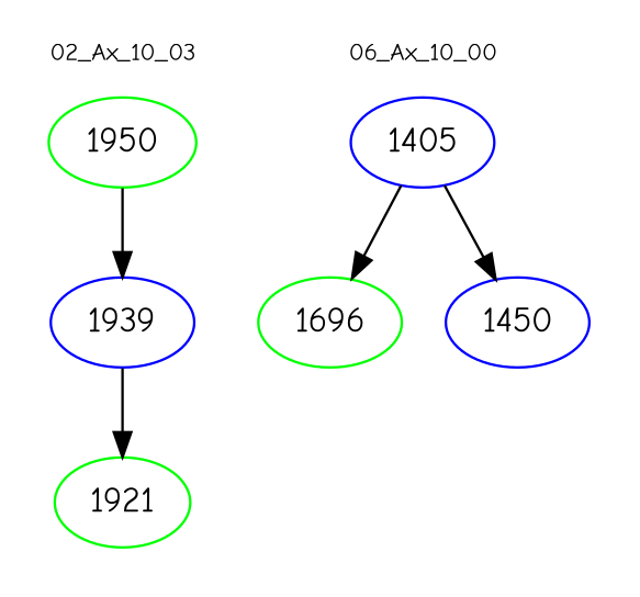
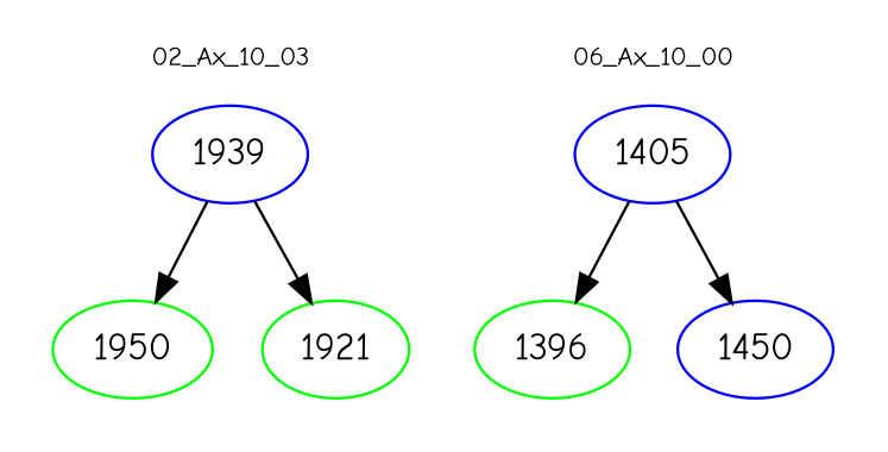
  digraph {
    fontname="Comic Neue"
    node [color=green fontname="Comic Neue"]
    edge [color=black fontname="Comic Neue"]
    n1 [label=1950]
    n2 [color=blue label=1939]
    n3 [label=1921]
-   n4 [label=1696]
+   n4 [label=1396]
    n5 [color=blue label=1405]
    n6 [color=blue label=1450]
    subgraph cluster_1 {
      color=white
      fontsize=10
      label="02_Ax_10_03"
      n1
      n2
      n3
    }
    subgraph cluster_2 {
      color=white
      fontsize=10
      label="06_Ax_10_00"
      n4
      n5
      n6
    }
-   n1 -> n2
+   n2 -> n1
    n2 -> n3
    n5 -> n4
    n5 -> n6
  }
